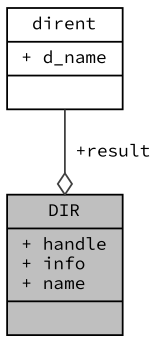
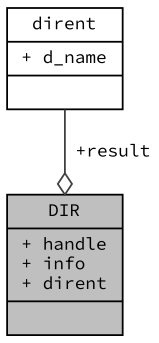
  digraph {
    fontname="Source Code Pro"
    node [color=black fontname="Source Code Pro" fontsize=10 shape=record style=filled]
-   n1 [fillcolor=grey75 fontcolor=black height=0.2 label="{DIR\n|+ handle\l+ info\l+ name\l|}" width=0.4]
+   n1 [fillcolor=grey75 fontcolor=black height=0.2 label="{DIR\n|+ handle\l+ info\l+ dirent\l|}" width=0.4]
    n2 [fillcolor=white height=0.2 label="{dirent\n|+ d_name\l|}" width=0.4]
    n2 -> n1 [arrowhead=odiamond color=grey25 fontname="Source Code Pro" fontsize=10 label=" +result" labelfontname=Helvetica labelfontsize=10 style=solid]
  }
